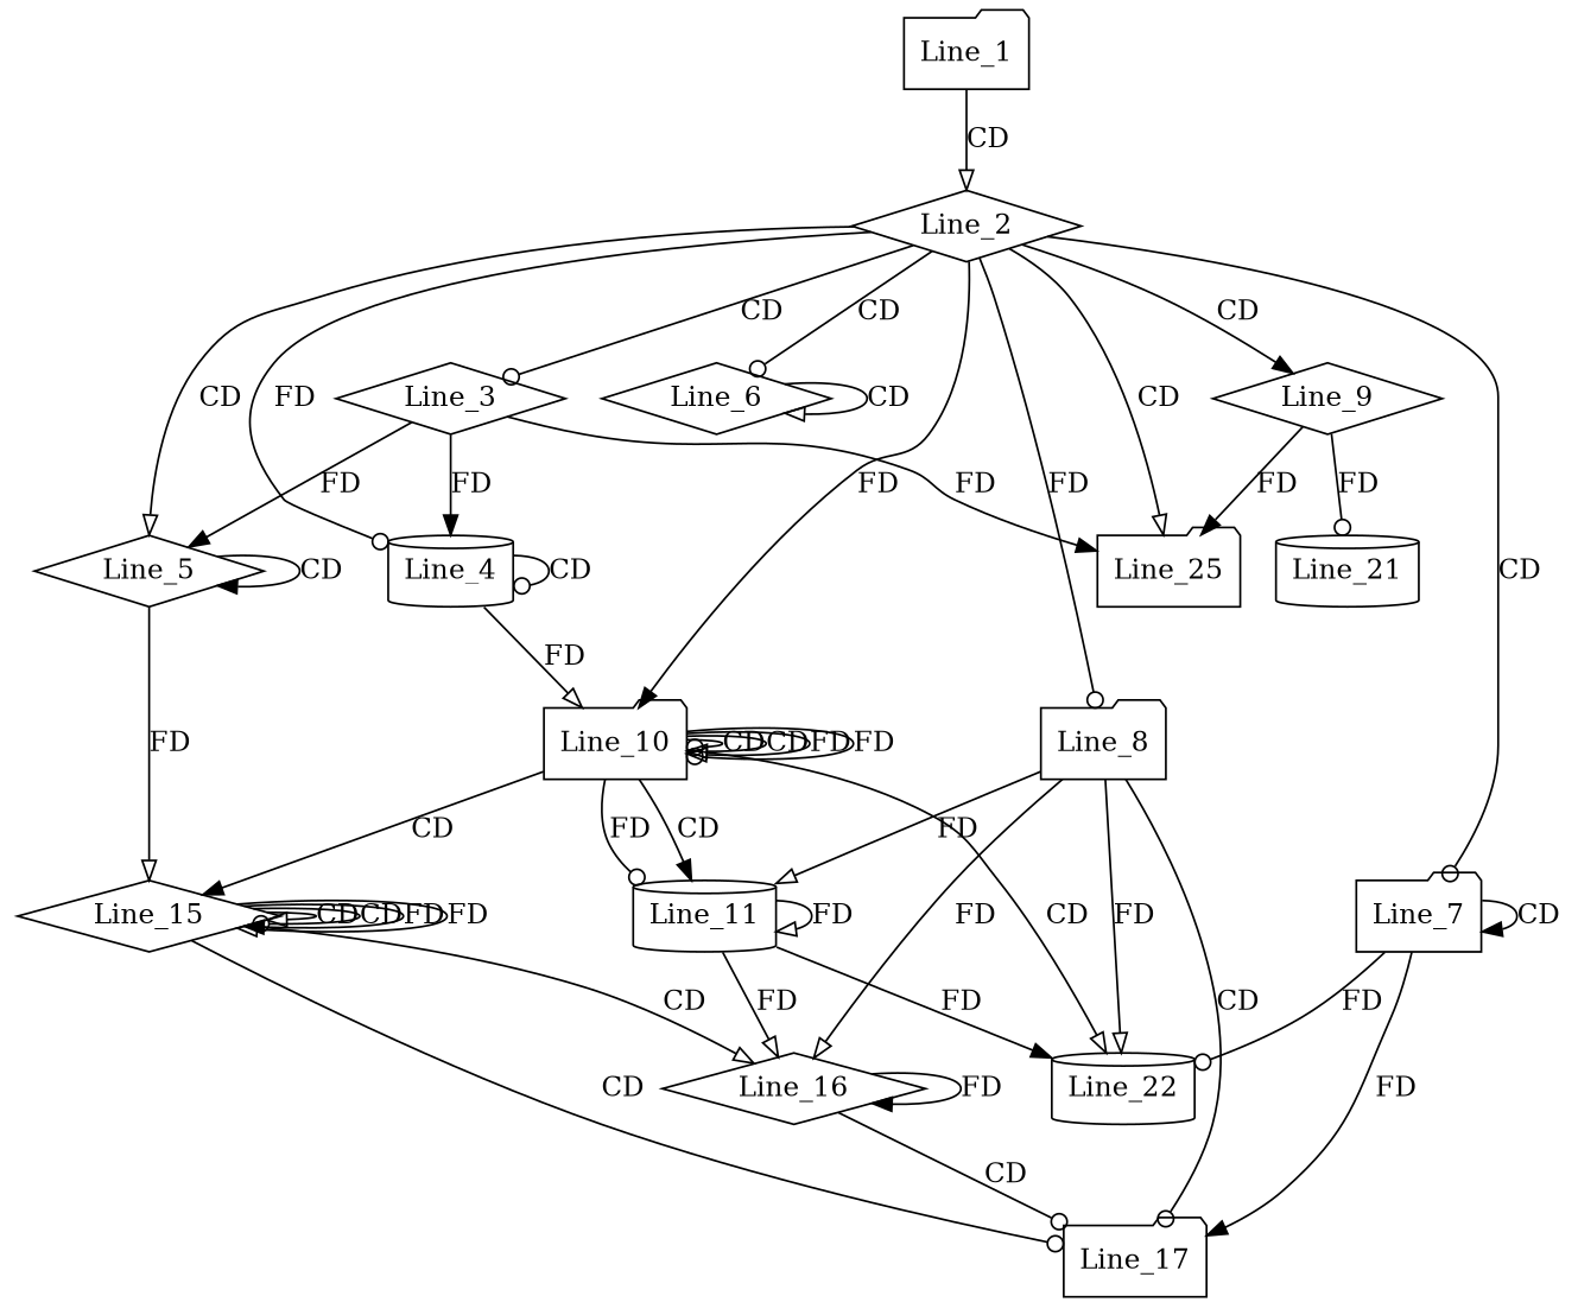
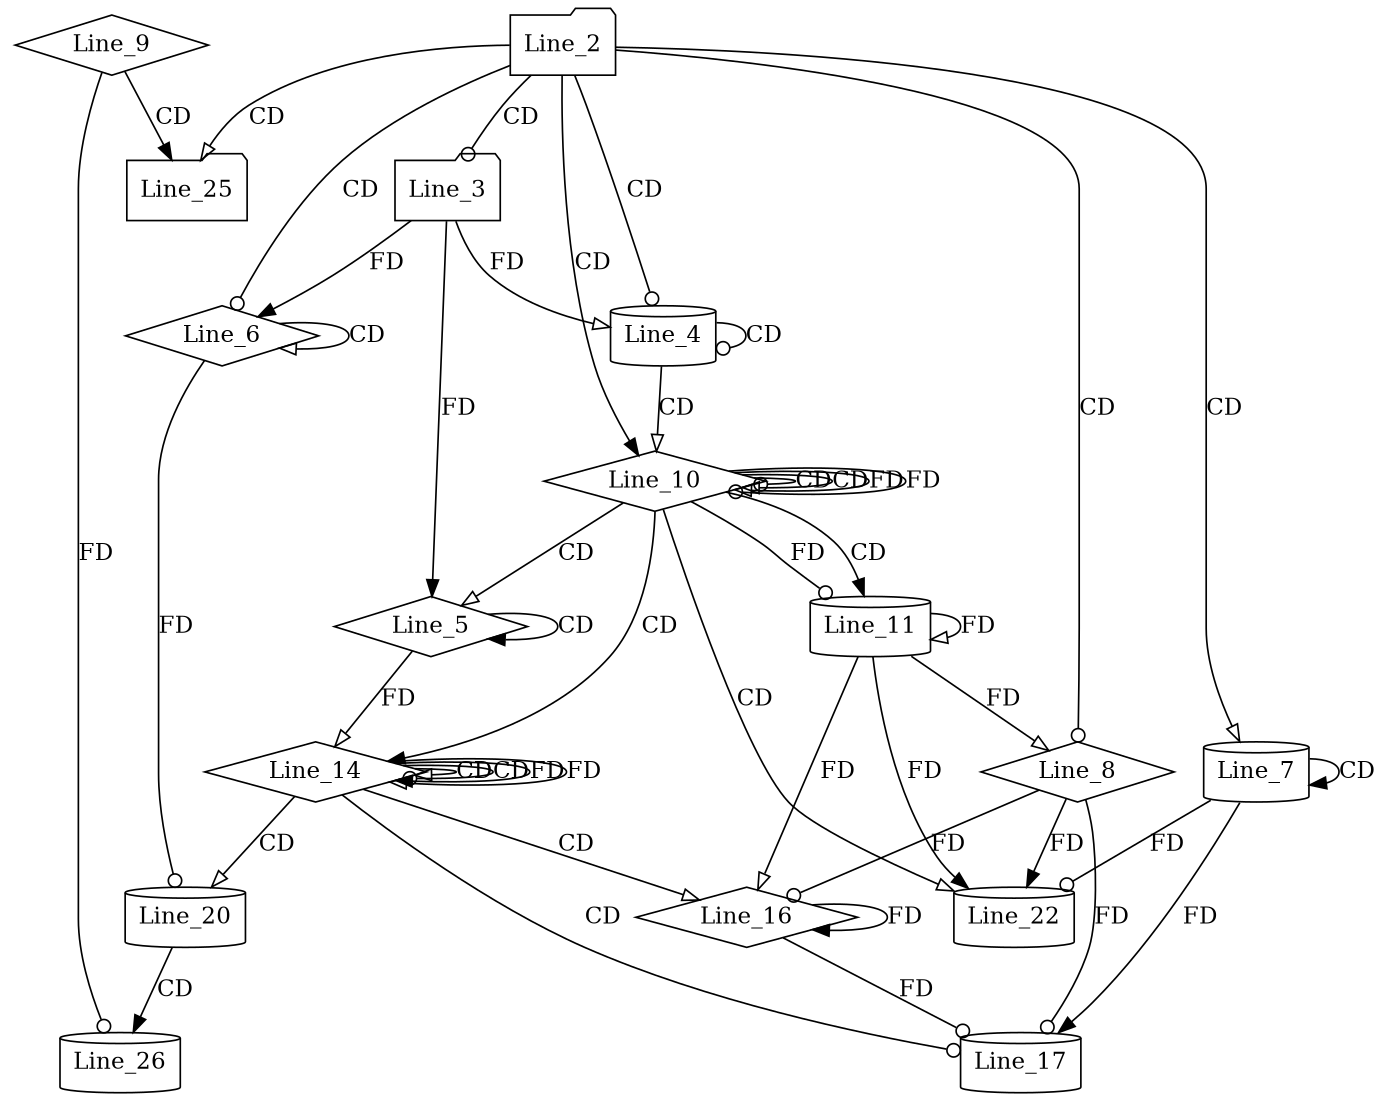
  digraph {
    node [shape=diamond]
    edge [arrowhead=onormal]
-   Line_1 [shape=folder]
-   Line_2
-   Line_3
+   Line_2 [shape=folder]
+   Line_3 [shape=folder]
    Line_4 [shape=cylinder]
    Line_5
    Line_6
-   Line_7 [shape=folder]
-   Line_8 [shape=folder]
+   Line_7 [shape=cylinder]
+   Line_8
    Line_9
-   Line_10 [shape=folder]
+   Line_10
    Line_25 [shape=folder]
-   Line_15
+   Line_15 [label=Line_14]
+   Line_20 [shape=cylinder]
    n14 [label=Line_22 shape=cylinder]
-   Line_17 [shape=folder]
+   Line_17 [shape=cylinder]
    Line_11 [shape=cylinder]
    Line_16
-   Line_21 [shape=cylinder]
-   Line_1 -> Line_2 [label=CD]
+   Line_21 [shape=cylinder label=Line_26]
    Line_2 -> Line_3 [arrowhead=odot label=CD]
-   Line_2 -> Line_4 [arrowhead=odot label=FD]
-   Line_2 -> Line_5 [label=CD]
+   Line_2 -> Line_4 [arrowhead=odot label=CD]
+   Line_10 -> Line_5 [label=CD]
    Line_2 -> Line_6 [arrowhead=odot label=CD]
-   Line_2 -> Line_7 [arrowhead=odot label=CD]
-   Line_2 -> Line_8 [arrowhead=odot label=FD]
-   Line_2 -> Line_9 [arrowhead=normal label=CD]
-   Line_2 -> Line_10 [arrowhead=normal label=FD]
+   Line_2 -> Line_7 [label=CD]
+   Line_2 -> Line_8 [arrowhead=odot label=CD]
+   Line_2 -> Line_10 [arrowhead=normal label=CD]
    Line_2 -> Line_25 [label=CD]
-   Line_3 -> Line_4 [arrowhead=normal label=FD]
+   Line_3 -> Line_4 [label=FD]
    Line_3 -> Line_5 [arrowhead=normal label=FD]
-   Line_3 -> Line_25 [arrowhead=normal label=FD]
+   Line_3 -> Line_6 [arrowhead=normal label=FD]
    Line_4 -> Line_4 [arrowhead=odot label=CD]
-   Line_4 -> Line_10 [label=FD]
+   Line_4 -> Line_10 [label=CD]
    Line_5 -> Line_5 [arrowhead=normal label=CD]
    Line_5 -> Line_15 [label=FD]
    Line_6 -> Line_6 [label=CD]
+   Line_6 -> Line_20 [arrowhead=odot label=FD]
    Line_7 -> Line_7 [arrowhead=normal label=CD]
    Line_7 -> n14 [arrowhead=odot label=FD]
    Line_7 -> Line_17 [arrowhead=normal label=FD]
-   Line_8 -> n14 [label=FD]
-   Line_8 -> Line_17 [arrowhead=odot label=CD]
-   Line_8 -> Line_11 [label=FD]
-   Line_8 -> Line_16 [label=FD]
-   Line_9 -> Line_25 [arrowhead=normal label=FD]
+   Line_8 -> n14 [arrowhead=normal label=FD]
+   Line_8 -> Line_17 [arrowhead=odot label=FD]
+   Line_11 -> Line_8 [label=FD]
+   Line_8 -> Line_16 [arrowhead=odot label=FD]
+   Line_9 -> Line_25 [arrowhead=normal label=CD]
    Line_9 -> Line_21 [arrowhead=odot label=FD]
    Line_10 -> Line_10 [arrowhead=odot label=CD]
    Line_10 -> Line_10 [label=CD]
    Line_10 -> Line_10 [label=FD]
    Line_10 -> Line_10 [arrowhead=odot label=FD]
    Line_10 -> Line_15 [arrowhead=normal label=CD]
    Line_10 -> n14 [label=CD]
    Line_10 -> Line_11 [arrowhead=normal label=CD]
    Line_10 -> Line_11 [arrowhead=odot label=FD]
    Line_15 -> Line_15 [label=CD]
    Line_15 -> Line_15 [arrowhead=odot label=CD]
    Line_15 -> Line_15 [arrowhead=normal label=FD]
    Line_15 -> Line_15 [label=FD]
+   Line_15 -> Line_20 [label=CD]
    Line_15 -> Line_17 [arrowhead=odot label=CD]
    Line_15 -> Line_16 [label=CD]
+   Line_20 -> Line_21 [arrowhead=normal label=CD]
    Line_11 -> n14 [arrowhead=normal label=FD]
    Line_11 -> Line_11 [label=FD]
    Line_11 -> Line_16 [label=FD]
-   Line_16 -> Line_17 [arrowhead=odot label=CD]
+   Line_16 -> Line_17 [arrowhead=odot label=FD]
    Line_16 -> Line_16 [arrowhead=normal label=FD]
  }
